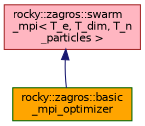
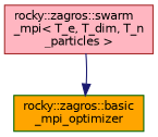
  digraph {
    node [fontname=Helvetica fontsize=10 shape=record style=filled]
    n1 [color=brown fillcolor=lightpink fontcolor=black height=0.2 label="rocky::zagros::swarm\l_mpi\< T_e, T_dim, T_n\l_particles \>" width=0.4]
    n2 [color=darkgreen fillcolor=orange height=0.2 label="rocky::zagros::basic\l_mpi_optimizer" width=0.4]
-   n1 -> n2 [color=midnightblue dir=back fontname=Helvetica fontsize=10 labelfontname=Helvetica labelfontsize=10 style=solid]
+   n2 -> n1 [color=midnightblue dir=back fontname=Helvetica fontsize=10 labelfontname=Helvetica labelfontsize=10 style=solid]
  }
